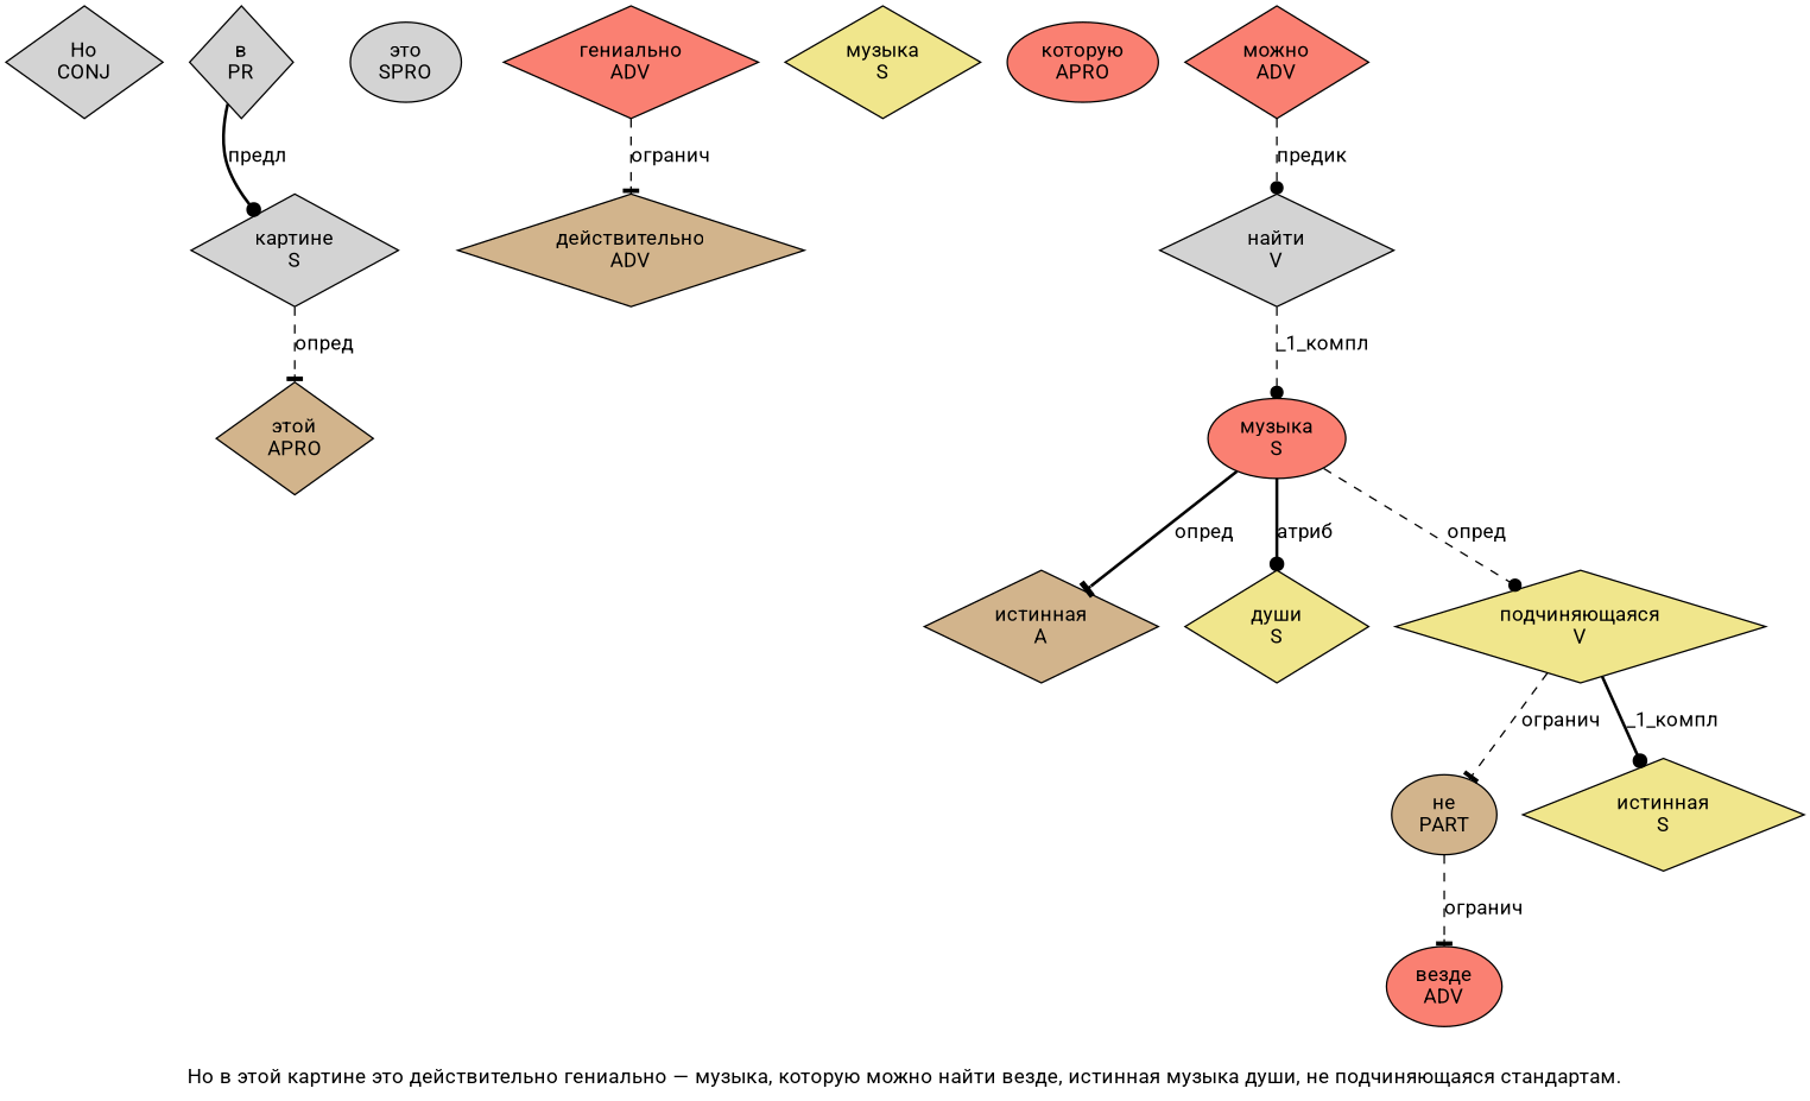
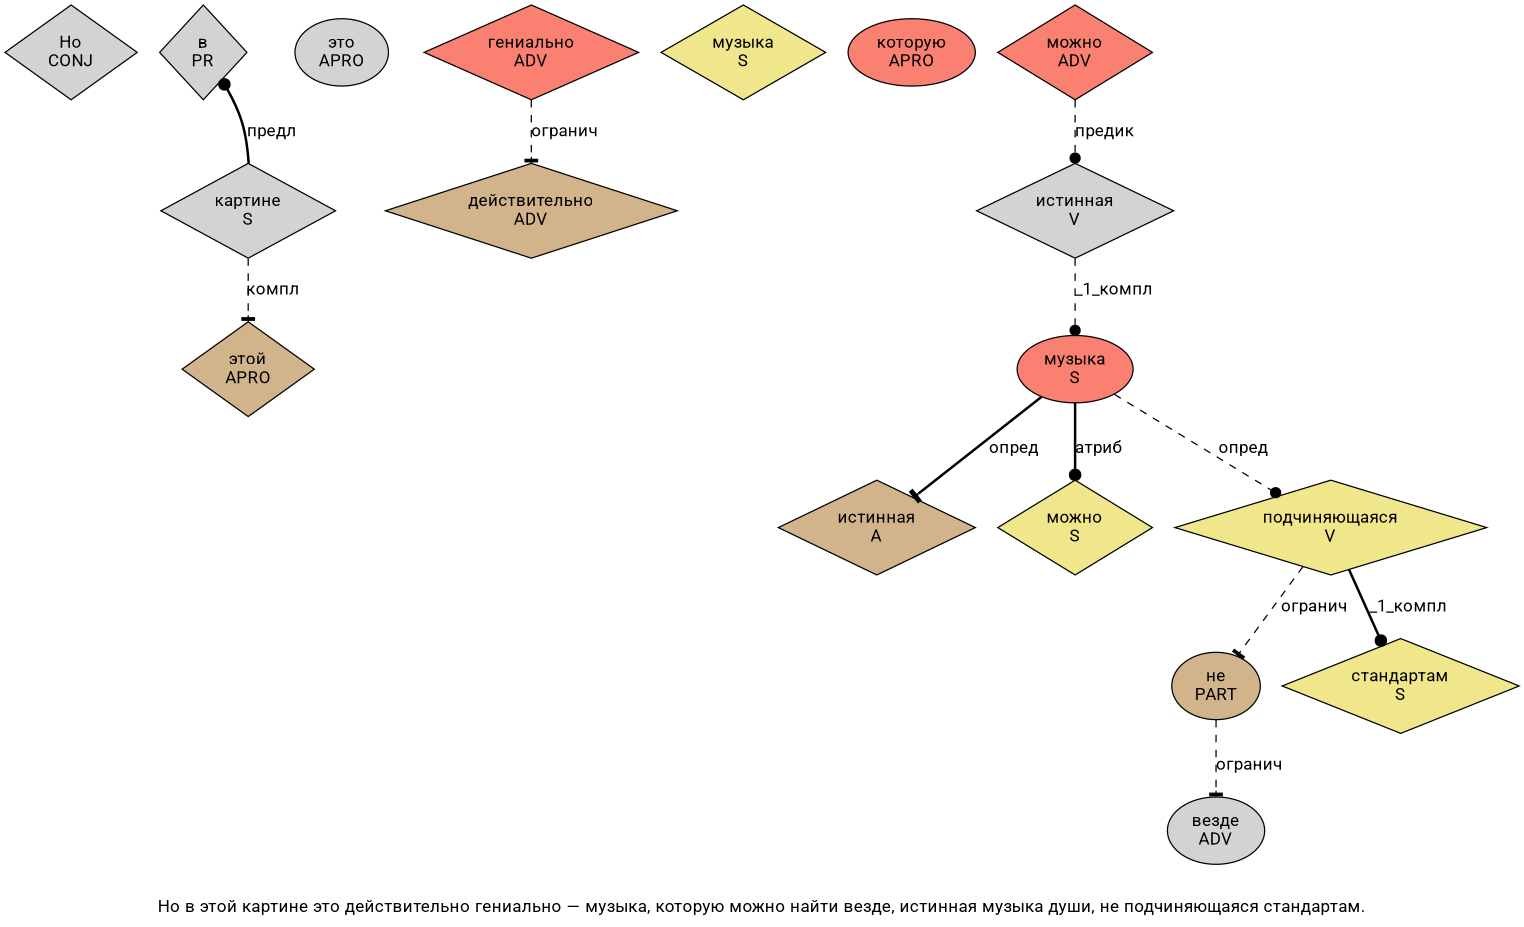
  digraph {
    fontname=Roboto
    label="Но в этой картине это действительно гениально — музыка, которую можно найти везде, истинная музыка души, не подчиняющаяся стандартам."
    node [fillcolor=lightgrey fontname=Roboto penwidth=1 shape=diamond style=filled]
    edge [arrowhead=dot fontname=Roboto style=dashed]
    n1 [label="Но\nCONJ"]
    n2 [label="в\nPR"]
    n3 [label="картине\nS"]
    n4 [fillcolor=tan label="этой\nAPRO"]
-   n5 [label="это\nSPRO" shape=ellipse]
+   n5 [label="это\nAPRO" shape=ellipse]
    n6 [fillcolor=tan label="действительно\nADV"]
    n7 [fillcolor=salmon label="гениально\nADV"]
    n8 [fillcolor=khaki label="музыка\nS"]
    n9 [fillcolor=salmon label="которую\nAPRO" shape=ellipse]
    n10 [fillcolor=salmon label="можно\nADV"]
-   n11 [label="найти\nV"]
+   n11 [label="истинная\nV"]
    n12 [fillcolor=salmon label="музыка\nS" shape=ellipse]
    n13 [fillcolor=tan label="истинная\nA"]
-   n14 [fillcolor=khaki label="души\nS"]
+   n14 [fillcolor=khaki label="можно\nS"]
    n15 [fillcolor=khaki label="подчиняющаяся\nV"]
-   n16 [fillcolor=salmon label="везде\nADV" shape=ellipse]
+   n16 [label="везде\nADV" shape=ellipse]
    n17 [fillcolor=tan label="не\nPART" shape=ellipse]
-   n18 [fillcolor=khaki label="истинная\nS"]
-   n2 -> n3 [label="предл" style=bold]
-   n3 -> n4 [arrowhead=tee label="опред"]
+   n18 [fillcolor=khaki label="стандартам\nS"]
+   n3 -> n2 [label="предл" style=bold]
+   n3 -> n4 [arrowhead=tee label="компл"]
    n7 -> n6 [arrowhead=tee label="огранич"]
    n10 -> n11 [label="предик"]
    n11 -> n12 [label="_1_компл"]
    n12 -> n13 [arrowhead=tee label="опред" style=bold]
    n12 -> n14 [label="атриб" style=bold]
    n12 -> n15 [label="опред"]
    n15 -> n17 [arrowhead=tee label="огранич"]
    n15 -> n18 [label="_1_компл" style=bold]
    n17 -> n16 [arrowhead=tee label="огранич"]
  }
